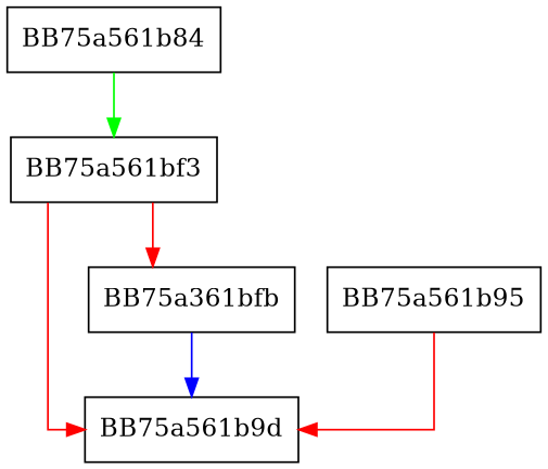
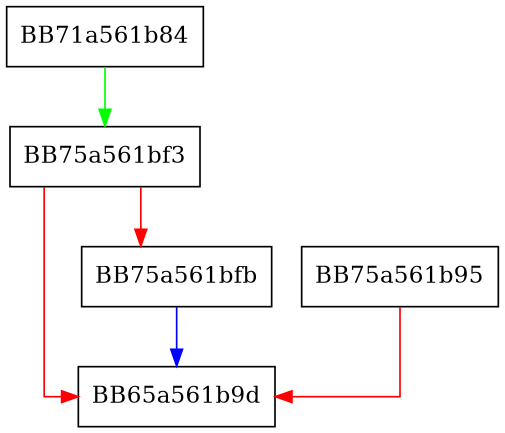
  digraph {
    splines=ortho
    node [shape=box]
    edge [color=red]
-   BB75a561b84
+   BB75a561b84 [label=BB71a561b84]
    BB75a561bf3
-   BB75a561b9d
-   BB75a561bfb [label=BB75a361bfb]
+   BB75a561b9d [label=BB65a561b9d]
+   BB75a561bfb
    BB75a561b95
    BB75a561b84 -> BB75a561bf3 [color=green]
    BB75a561bf3 -> BB75a561b9d
    BB75a561bf3 -> BB75a561bfb
    BB75a561bfb -> BB75a561b9d [color=blue]
    BB75a561b95 -> BB75a561b9d
  }
